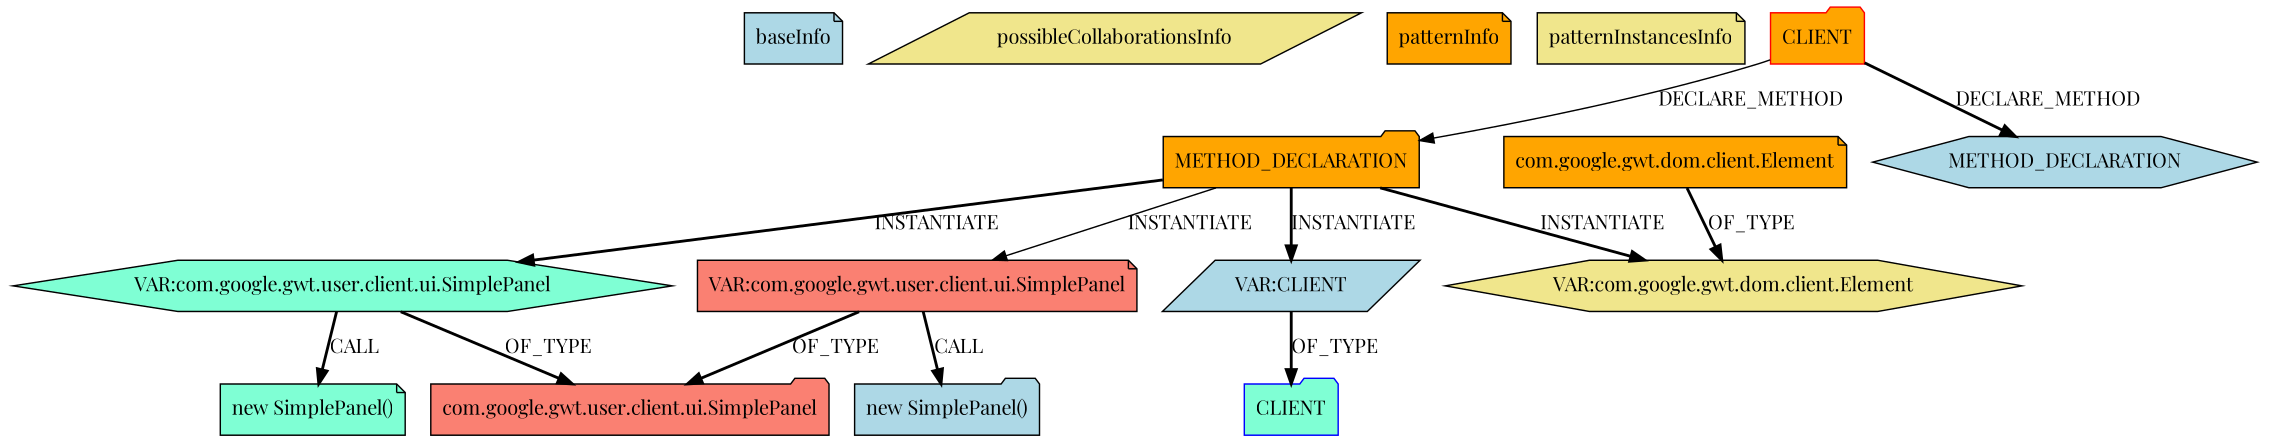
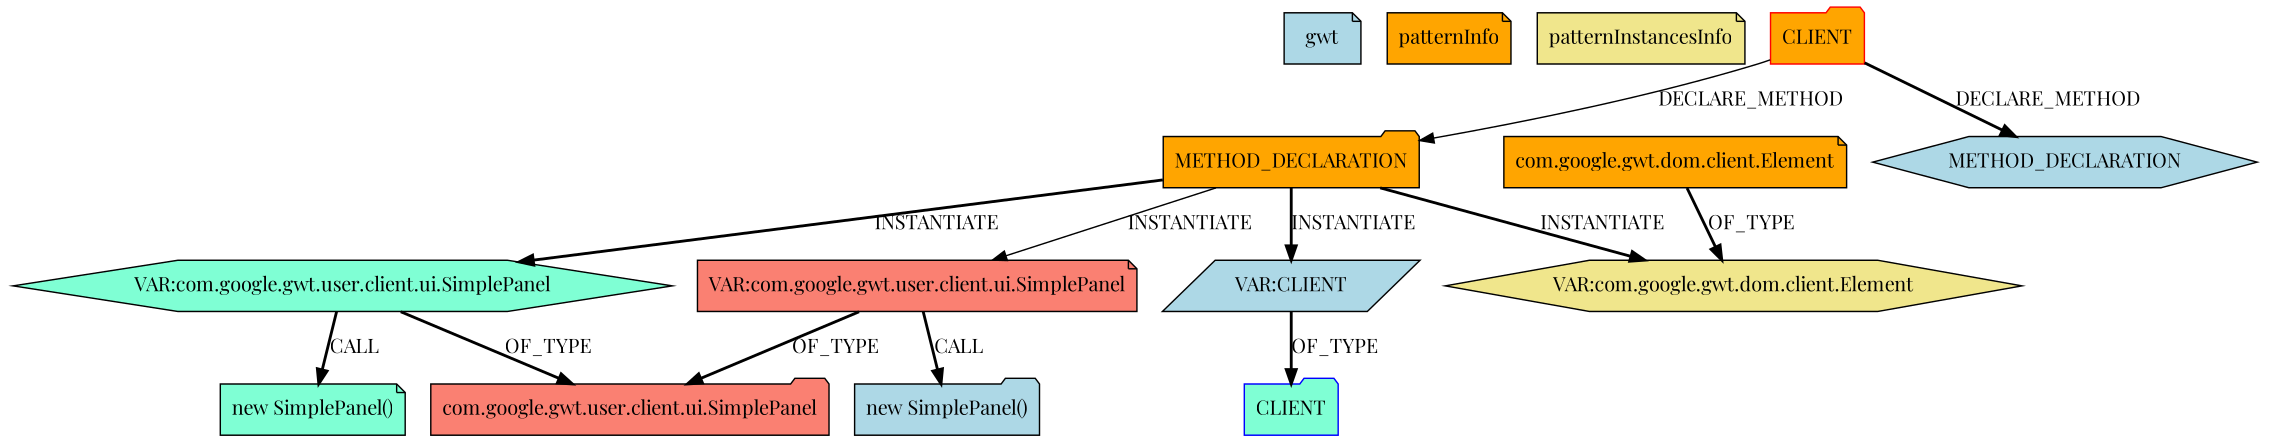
  digraph {
    fontname="Playfair Display"
    node [fillcolor=lightblue fontname="Playfair Display" shape=note style=filled isFrameworkType=false]
    edge [fontname="Playfair Display" style=bold]
-   baseInfo [category=pattern graphId=1442 isAnonymous=false possibleRelation=false isFrameworkType=""]
-   possibleCollaborationsInfo [fillcolor=khaki shape=parallelogram isFrameworkType=""]
+   baseInfo [category=pattern graphId=1442 isAnonymous=false possibleRelation=false label=gwt isFrameworkType=""]
    patternInfo [fillcolor=orange frequency=2.0 patternRootClient=0 isFrameworkType=""]
    patternInstancesInfo [0="nextinterfaces-next~/nextinterfaces-next/next-master/src/next/i/view/XNavigationView.java~XNavigationView~4196" 1="rjdkolb-jozijug_phonegapdemo~/rjdkolb-jozijug_phonegapdemo/jozijug_phonegapdemo-master/src/main/java/org/openrap/jozijug/mgwtphonegap/client/PhoneGapUIEntryPoint.java~PhoneGapUIEntryPoint~4356" fillcolor=khaki isFrameworkType=""]
    n5 [fillcolor=aquamarine label="new SimplePanel()" vertexType=CONSTRUCTOR_CALL]
    n6 [fillcolor=aquamarine label="VAR:com.google.gwt.user.client.ui.SimplePanel" shape=hexagon vertexType=VARIABLE_EXPRESION]
    n7 [fillcolor=salmon label="com.google.gwt.user.client.ui.SimplePanel" shape=folder vertexType=FRAMEWORK_CLASS_TYPE]
    n8 [fillcolor=orange label=METHOD_DECLARATION shape=folder vertexType=CLIENT_METHOD_DECLARATION]
    n9 [label="VAR:CLIENT" shape=parallelogram vertexType=VARIABLE_EXPRESION]
    n10 [fillcolor=khaki label="VAR:com.google.gwt.dom.client.Element" shape=hexagon vertexType=VARIABLE_EXPRESION]
    n11 [fillcolor=salmon label="VAR:com.google.gwt.user.client.ui.SimplePanel" vertexType=VARIABLE_EXPRESION]
    n12 [color=blue fillcolor=aquamarine label=CLIENT shape=folder vertexType=REFERENCE_CLIENT_CLASS_DECLARATION]
    n13 [label="new SimplePanel()" shape=folder vertexType=CONSTRUCTOR_CALL]
    n14 [color=red fillcolor=orange label=CLIENT shape=folder vertexType=ROOT_CLIENT_CLASS_DECLARATION]
    n15 [label=METHOD_DECLARATION shape=hexagon vertexType=CLIENT_METHOD_DECLARATION]
    n16 [fillcolor=orange label="com.google.gwt.dom.client.Element" vertexType=FRAMEWORK_CLASS_TYPE]
    n6 -> n5 [label=CALL]
    n6 -> n7 [label=OF_TYPE]
    n8 -> n6 [label=INSTANTIATE]
    n8 -> n9 [label=INSTANTIATE]
    n8 -> n10 [label=INSTANTIATE]
    n8 -> n11 [label=INSTANTIATE style=solid]
    n9 -> n12 [label=OF_TYPE]
    n11 -> n7 [label=OF_TYPE]
    n11 -> n13 [label=CALL]
    n14 -> n8 [label=DECLARE_METHOD style=solid]
    n14 -> n15 [label=DECLARE_METHOD]
    n16 -> n10 [label=OF_TYPE]
  }
